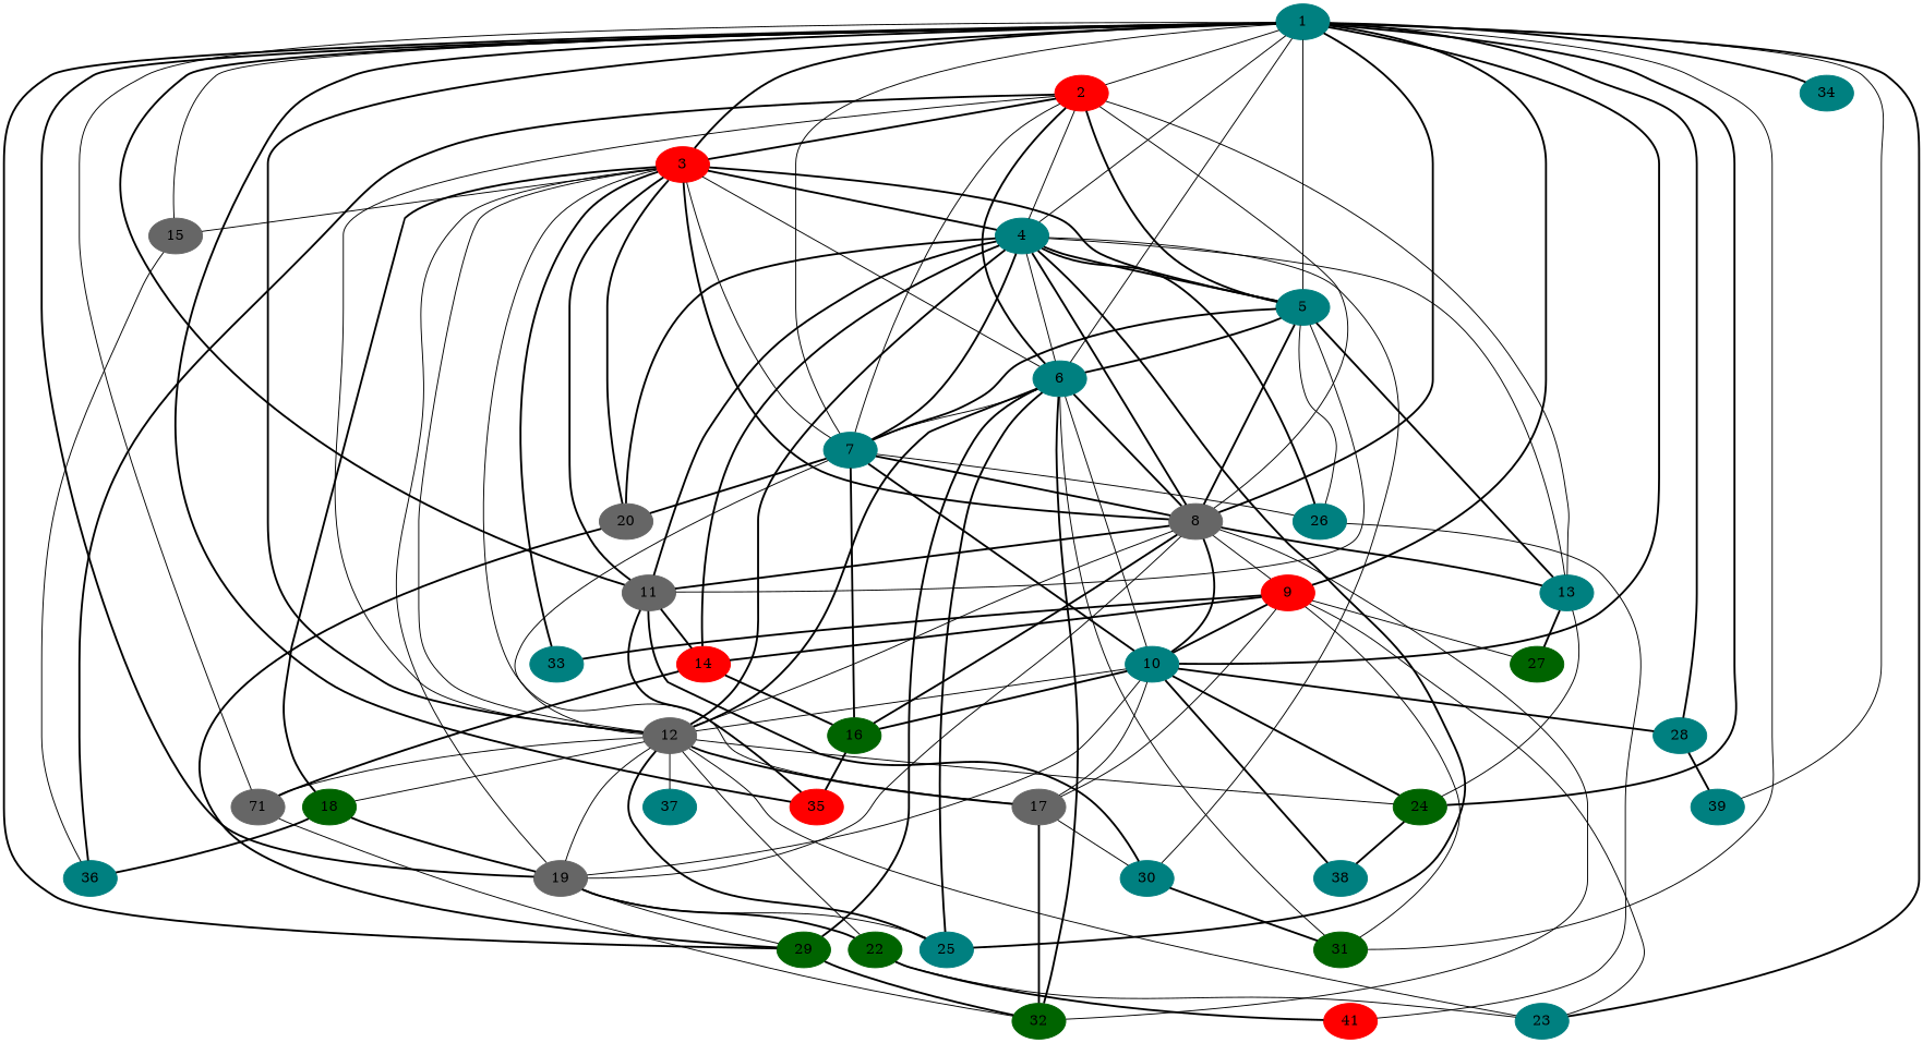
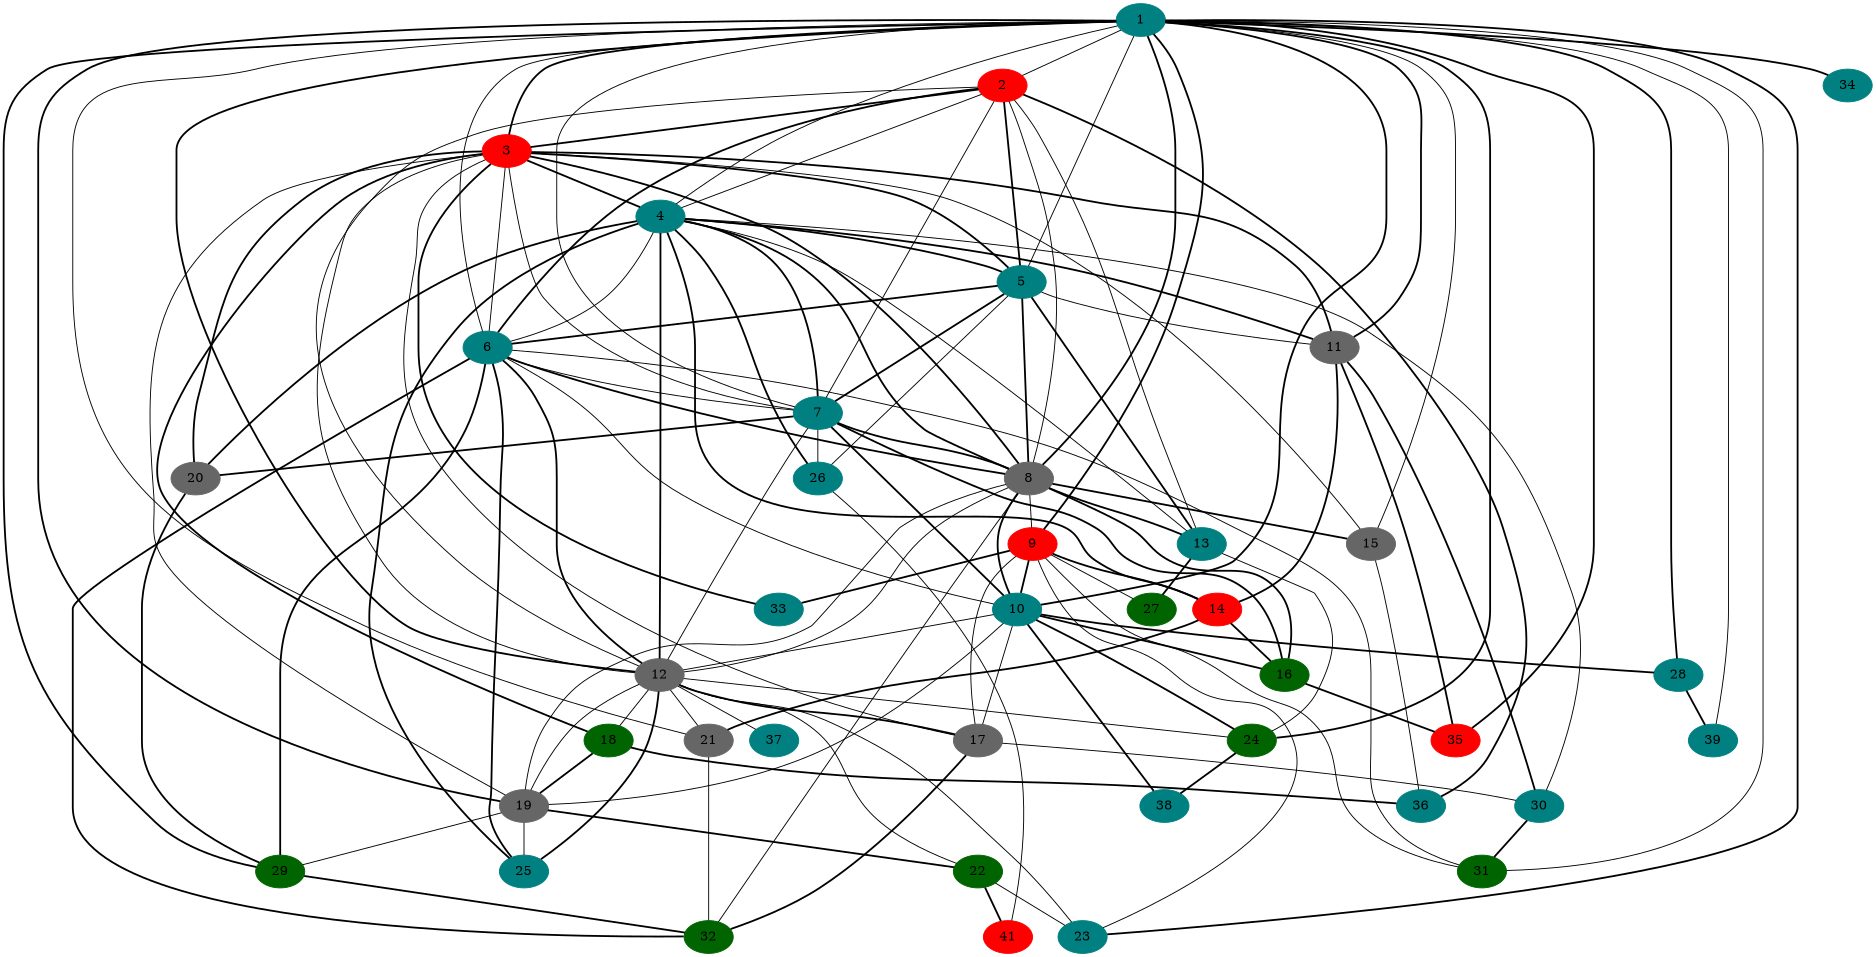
  graph {
    node [color=teal style=filled]
    edge [style=bold weight=1.0]
    2 [color=red]
    1
    3 [color=red]
    4
    5
    6
    7
    8 [color=gray40]
    9 [color=red]
    10
    11 [color=gray40]
    12 [color=gray40]
    15 [color=gray40]
    19 [color=gray40]
-   21 [color=gray40 label=71]
+   21 [color=gray40]
    23
    24 [color=darkgreen]
    28
    29 [color=darkgreen]
    31 [color=darkgreen]
    34
    35 [color=red]
    39
    13
    36
    17 [color=gray40]
    18 [color=darkgreen]
    20 [color=gray40]
    33
    14 [color=red]
    25
    26
    30
    32 [color=darkgreen]
    16 [color=darkgreen]
    27 [color=darkgreen]
    38
    22 [color=darkgreen]
    37
    41 [color=red]
    2 -- 3
    2 -- 4 [style=solid weight=2.0]
    2 -- 5 [weight=2.0]
    2 -- 6
    2 -- 7 [style=solid weight=2.0]
    2 -- 8 [style=solid weight=2.0]
    2 -- 12 [style=solid]
    2 -- 13 [style=solid]
    2 -- 36
    1 -- 2 [style=solid weight=3.0]
    1 -- 3 [weight=2.0]
    1 -- 4 [style=solid weight=4.0]
    1 -- 5 [style=solid weight=13.0]
    1 -- 6 [style=solid weight=3.0]
    1 -- 7 [style=solid weight=3.0]
    1 -- 8 [weight=3.0]
    1 -- 9 [weight=4.0]
    1 -- 10 [weight=2.0]
    1 -- 11 [weight=3.0]
    1 -- 12 [weight=3.0]
    1 -- 15 [style=solid weight=2.0]
    1 -- 19
    1 -- 21 [style=solid]
    1 -- 23
    1 -- 24 [weight=13.0]
    1 -- 28
    1 -- 29
    1 -- 31 [style=solid]
    1 -- 34
    1 -- 35
    1 -- 39 [style=solid weight=2.0]
    3 -- 4 [weight=3.0]
    3 -- 5
    3 -- 6 [style=solid]
    3 -- 7 [style=solid weight=2.0]
    3 -- 8 [weight=4.0]
    3 -- 11
    3 -- 12 [style=solid weight=2.0]
    3 -- 15 [style=solid]
    3 -- 19 [style=solid]
    3 -- 17 [style=solid]
    3 -- 18
    3 -- 20
    3 -- 33
    4 -- 5 [weight=2.0]
    4 -- 6 [style=solid weight=3.0]
    4 -- 7 [weight=2.0]
    4 -- 8 [weight=2.0]
    4 -- 11 [weight=2.0]
    4 -- 12 [weight=13.0]
    4 -- 13 [style=solid]
    4 -- 20
    4 -- 14
    4 -- 25
    4 -- 26
    4 -- 30 [style=solid]
    5 -- 6
    5 -- 7
    5 -- 8
    5 -- 11 [style=solid]
    5 -- 13
    5 -- 26 [style=solid]
    6 -- 7 [style=solid]
    6 -- 8
    6 -- 10 [style=solid]
    6 -- 12
    6 -- 29 [weight=4.0]
    6 -- 31 [style=solid]
    6 -- 25
    6 -- 32
    7 -- 8 [weight=2.0]
    7 -- 10 [weight=12.0]
    7 -- 12 [style=solid]
    7 -- 20
    7 -- 26 [style=solid weight=2.0]
    7 -- 16
    8 -- 9 [style=solid weight=6.0]
    8 -- 10
    8 -- 12 [style=solid weight=2.0]
-   8 -- 11
+   8 -- 15
    8 -- 19 [style=solid weight=2.0]
    8 -- 13
    8 -- 32 [style=solid]
    8 -- 16 [weight=2.0]
    9 -- 10
    9 -- 23 [style=solid]
    9 -- 31 [style=solid]
    9 -- 17 [style=solid]
    9 -- 33
    9 -- 14 [weight=2.0]
    9 -- 27 [style=solid]
    10 -- 12 [style=solid weight=3.0]
    10 -- 19 [style=solid]
    10 -- 24
    10 -- 28
    10 -- 17 [style=solid]
    10 -- 16
    10 -- 38
    11 -- 35
    11 -- 14
    11 -- 30
    12 -- 19 [style=solid]
    12 -- 21 [style=solid]
    12 -- 23 [style=solid]
    12 -- 24 [style=solid]
    12 -- 17
    12 -- 18 [style=solid]
    12 -- 25 [weight=2.0]
    12 -- 22 [style=solid]
    12 -- 37 [style=solid weight=2.0]
    15 -- 36 [style=solid]
    19 -- 29 [style=solid]
    19 -- 25 [style=solid]
    19 -- 22
    21 -- 32 [style=solid]
    24 -- 38
    28 -- 39
    29 -- 32
    13 -- 24 [style=solid weight=2.0]
    13 -- 27
    17 -- 30 [style=solid]
    17 -- 32
    18 -- 19
    18 -- 36 [weight=2.0]
    20 -- 29
    14 -- 21
    14 -- 16
    26 -- 41 [style=solid]
    30 -- 31
    16 -- 35
    22 -- 23 [style=solid]
    22 -- 41
  }
